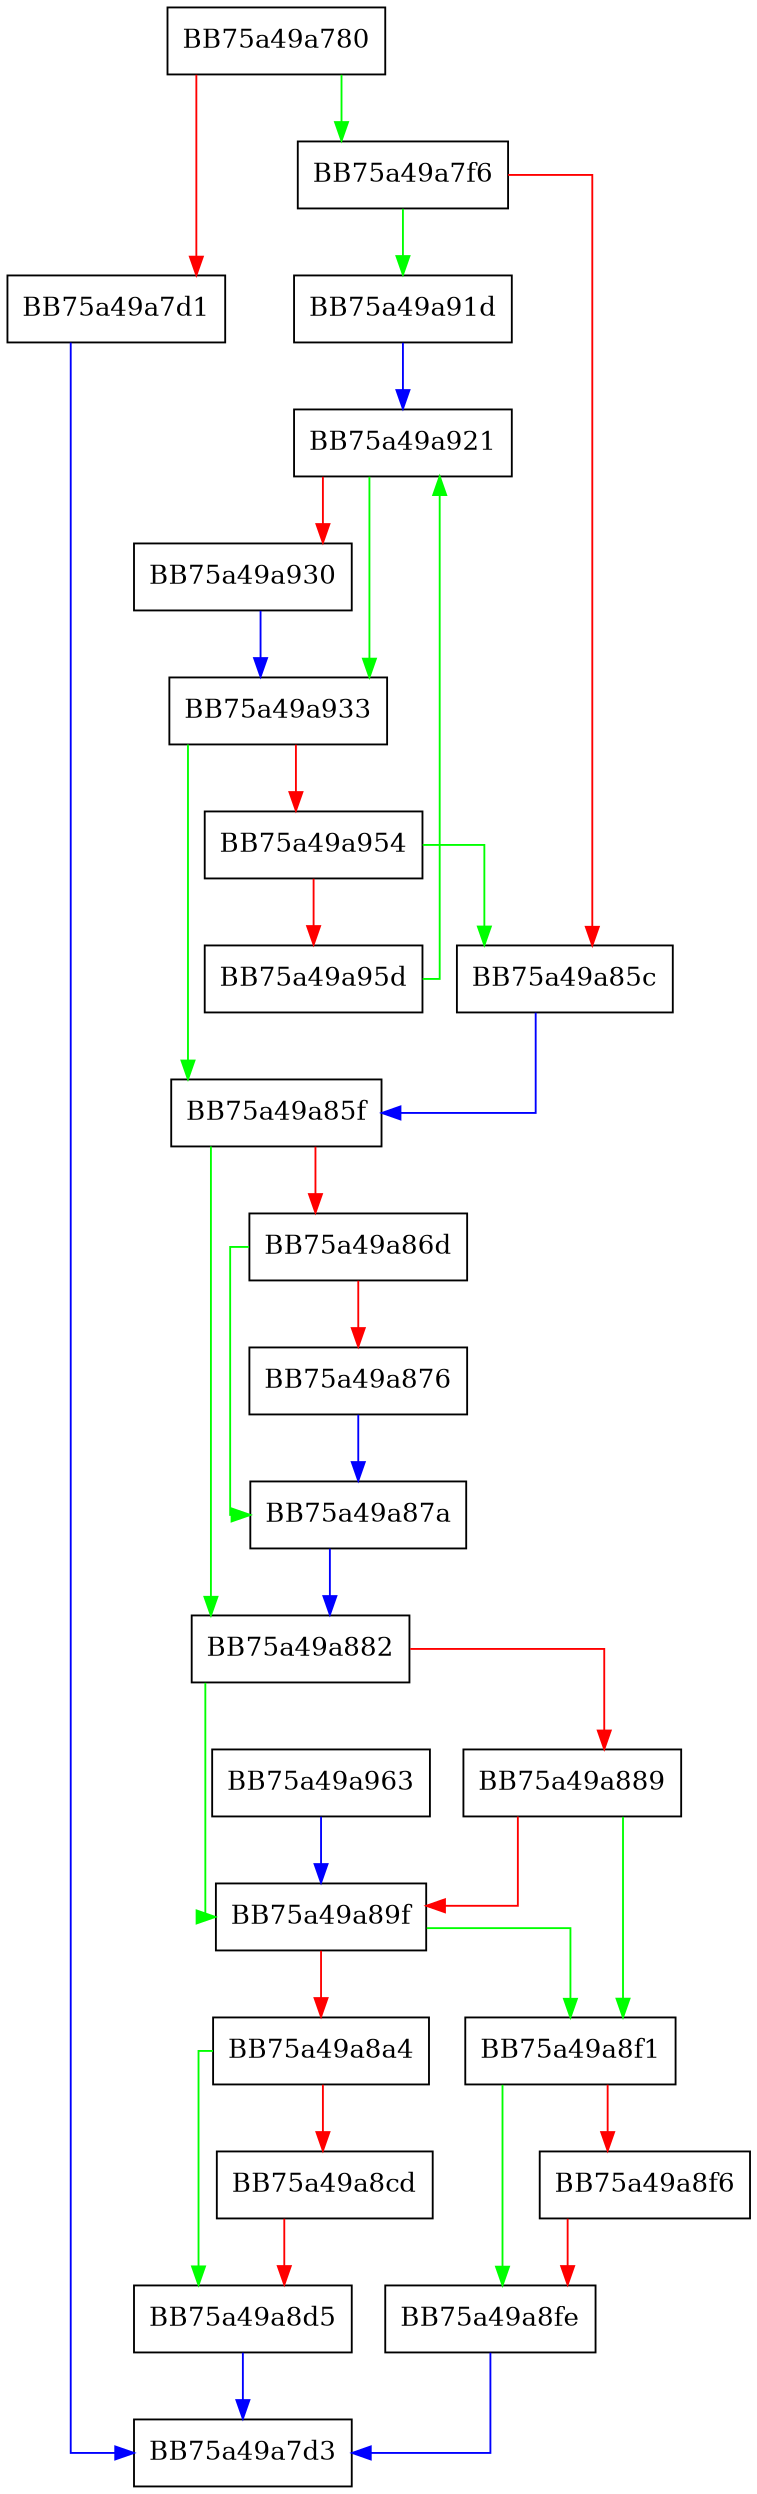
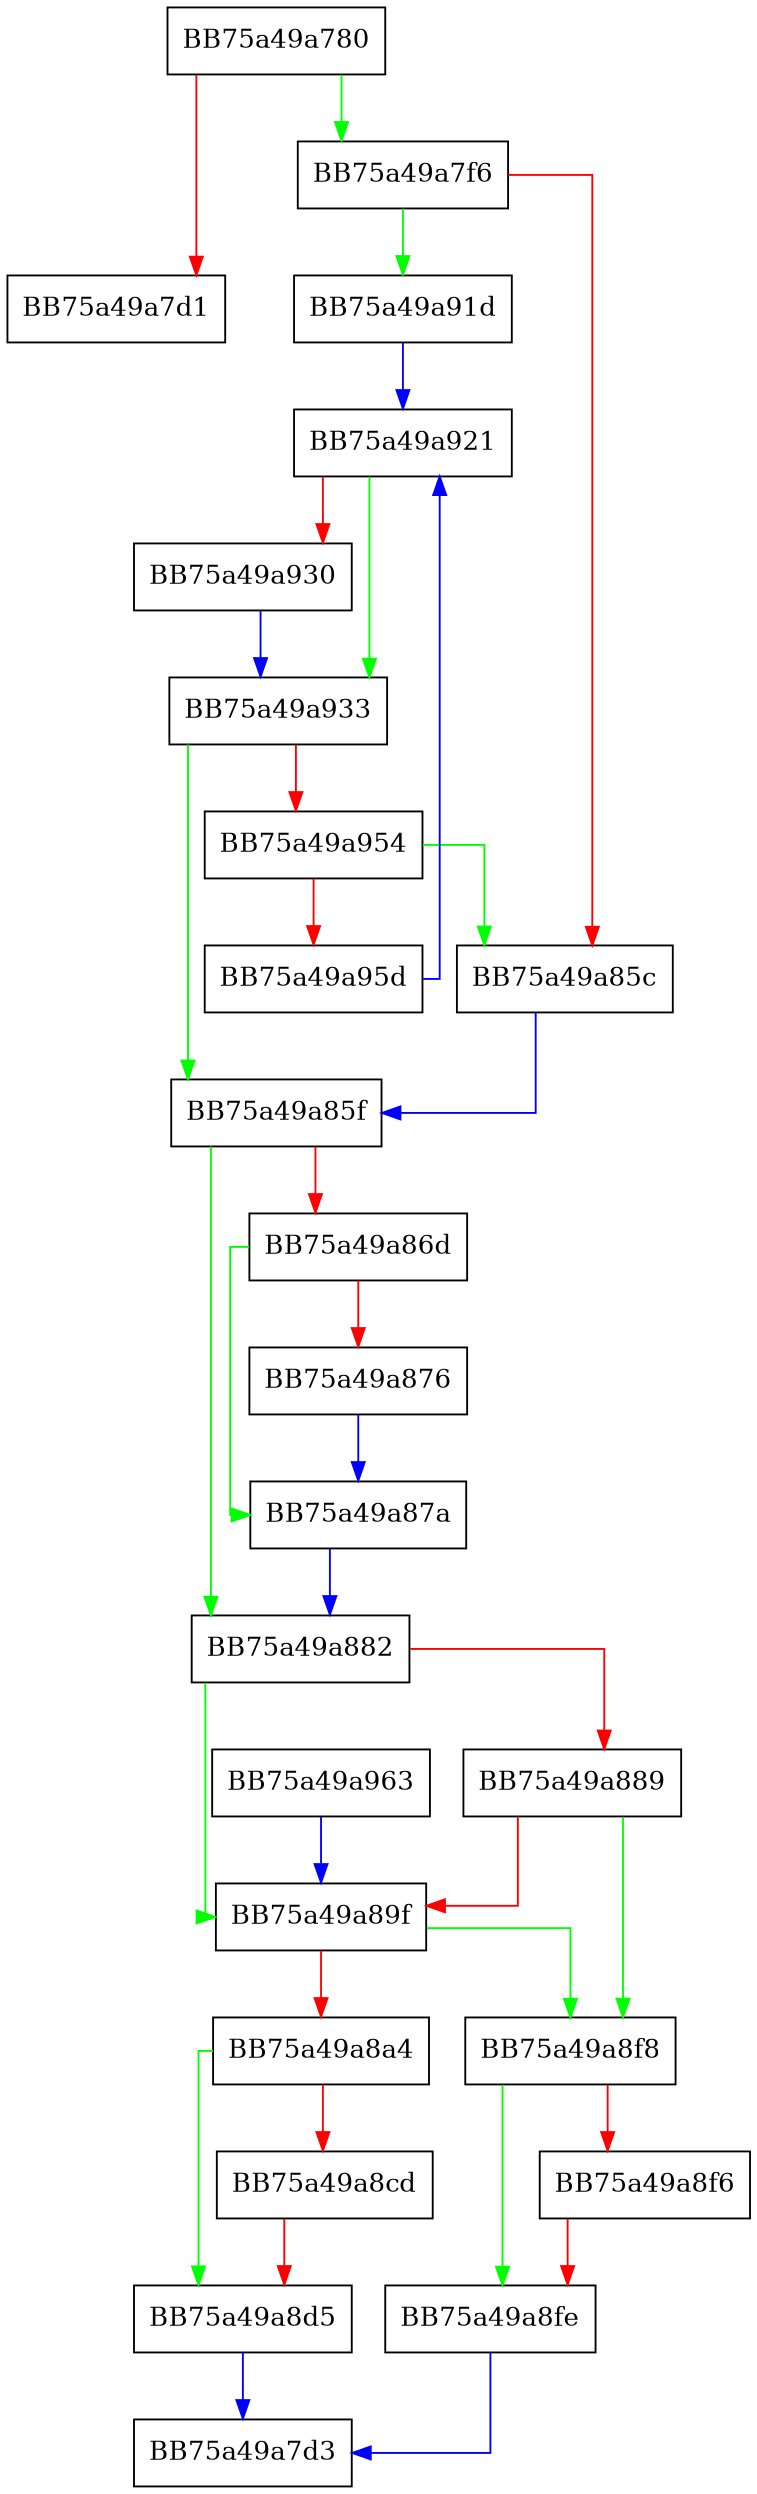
  digraph {
    splines=ortho
    node [shape=box]
    edge [color=red]
    BB75a49a780
    BB75a49a7f6
    BB75a49a7d1
    BB75a49a91d
    BB75a49a85c
    BB75a49a7d3
    BB75a49a921
    BB75a49a85f
    BB75a49a933
    BB75a49a930
    BB75a49a882
    BB75a49a86d
    BB75a49a89f
    BB75a49a889
    BB75a49a87a
    BB75a49a876
-   BB75a49a8f1
+   BB75a49a8f1 [label=BB75a49a8f8]
    BB75a49a8a4
    BB75a49a8fe
    BB75a49a8f6
    BB75a49a8d5
    BB75a49a8cd
    BB75a49a963
    BB75a49a954
    BB75a49a95d
    BB75a49a780 -> BB75a49a7f6 [color=green]
    BB75a49a780 -> BB75a49a7d1
    BB75a49a7f6 -> BB75a49a91d [color=green]
    BB75a49a7f6 -> BB75a49a85c
-   BB75a49a7d1 -> BB75a49a7d3 [color=blue]
    BB75a49a91d -> BB75a49a921 [color=blue]
    BB75a49a85c -> BB75a49a85f [color=blue]
    BB75a49a921 -> BB75a49a933 [color=green]
    BB75a49a921 -> BB75a49a930
    BB75a49a85f -> BB75a49a882 [color=green]
    BB75a49a85f -> BB75a49a86d
    BB75a49a933 -> BB75a49a85f [color=green]
    BB75a49a933 -> BB75a49a954
    BB75a49a930 -> BB75a49a933 [color=blue]
    BB75a49a882 -> BB75a49a89f [color=green]
    BB75a49a882 -> BB75a49a889
    BB75a49a86d -> BB75a49a87a [color=green]
    BB75a49a86d -> BB75a49a876
    BB75a49a89f -> BB75a49a8f1 [color=green]
    BB75a49a89f -> BB75a49a8a4
    BB75a49a889 -> BB75a49a89f
    BB75a49a889 -> BB75a49a8f1 [color=green]
    BB75a49a87a -> BB75a49a882 [color=blue]
    BB75a49a876 -> BB75a49a87a [color=blue]
    BB75a49a8f1 -> BB75a49a8fe [color=green]
    BB75a49a8f1 -> BB75a49a8f6
    BB75a49a8a4 -> BB75a49a8d5 [color=green]
    BB75a49a8a4 -> BB75a49a8cd
    BB75a49a8fe -> BB75a49a7d3 [color=blue]
    BB75a49a8f6 -> BB75a49a8fe
    BB75a49a8d5 -> BB75a49a7d3 [color=blue]
    BB75a49a8cd -> BB75a49a8d5
    BB75a49a963 -> BB75a49a89f [color=blue]
    BB75a49a954 -> BB75a49a85c [color=green]
    BB75a49a954 -> BB75a49a95d
-   BB75a49a95d -> BB75a49a921 [color=green]
+   BB75a49a95d -> BB75a49a921 [color=blue]
  }
